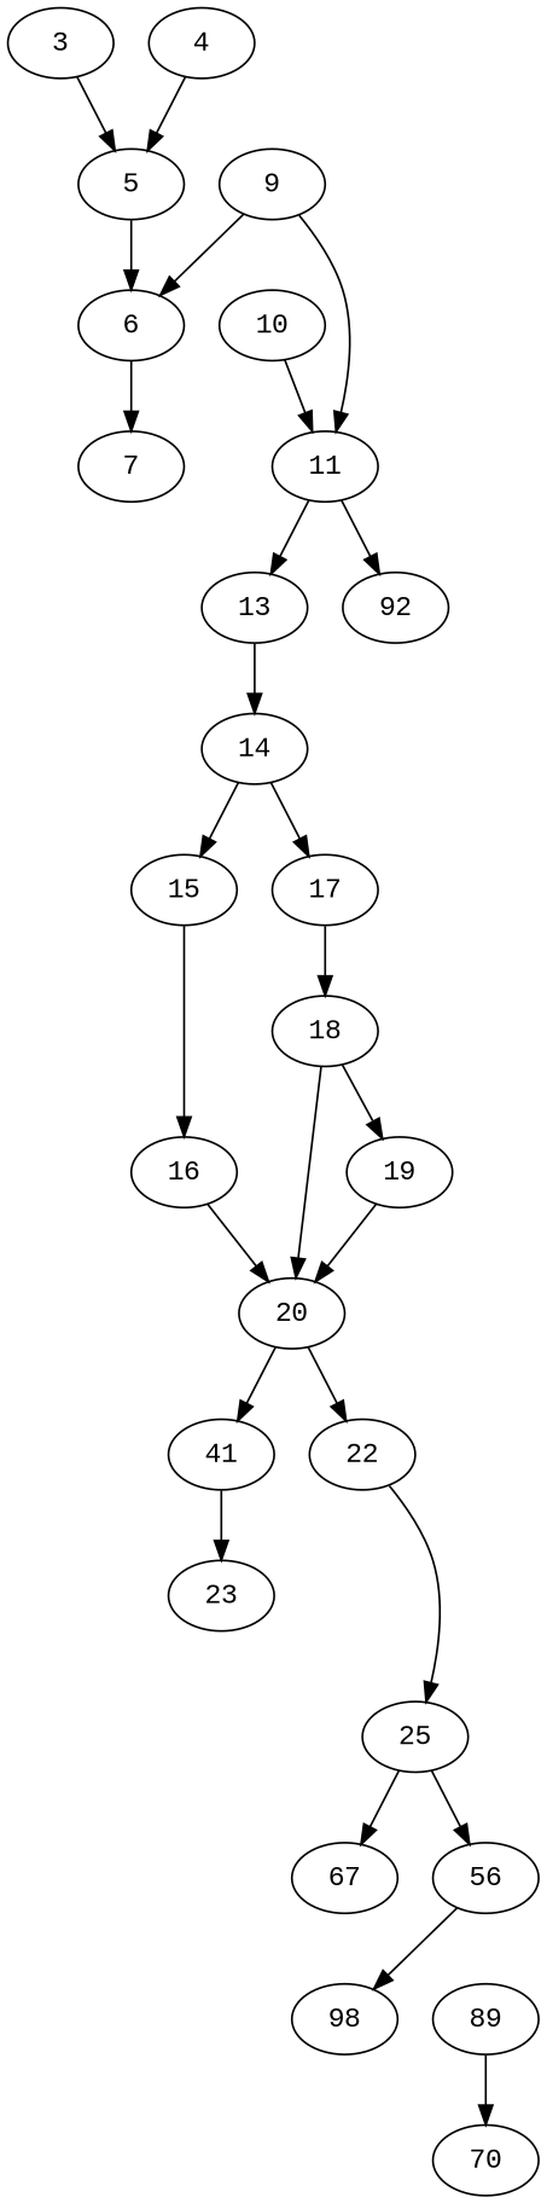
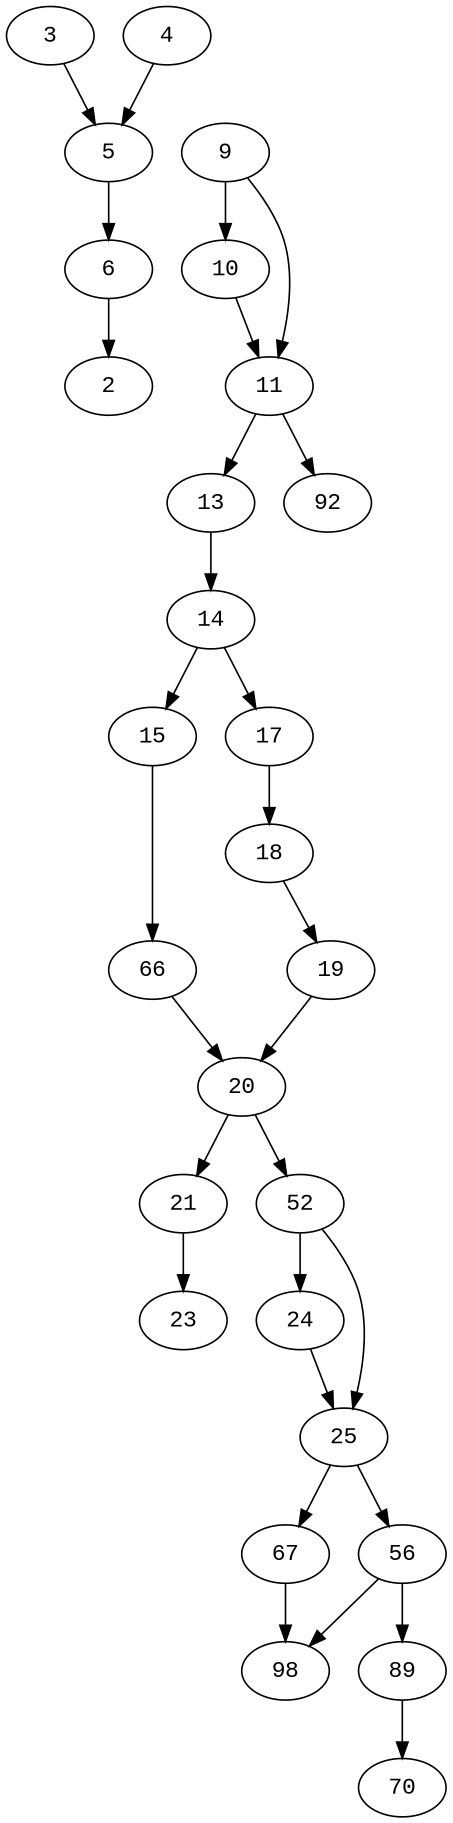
  digraph {
    fontname="Liberation Mono"
    node [alpha=0.11 fontname="Liberation Mono"]
    edge [fontname="Liberation Mono"]
    3 [alpha=0.17 expect_size=20308992]
    5 [expect_size=34097152]
    4 [alpha=0.10 expect_size=8492032]
    6 [alpha=0.12 expect_size=34782208]
-   7 [alpha=0.15 expect_size=18736128]
+   7 [alpha=0.15 expect_size=18736128 label=2]
    9 [alpha=0.17 expect_size=6987776]
    10 [alpha=0.07 expect_size=8851456]
    11 [alpha=0.16 expect_size=35505152]
    13 [alpha=0.08 expect_size=25334784]
    n10 [alpha=0.05 expect_size=15956992 label=92]
    14 [alpha=0.03 expect_size=17942528]
    15 [alpha=0.04 expect_size=40496128]
    17 [alpha=0.14 expect_size=48459776]
-   16 [alpha=0.13 expect_size=19911680]
+   16 [alpha=0.13 expect_size=19911680 label=66]
    20 [alpha=0.06 expect_size=43199488]
    18 [alpha=0.12 expect_size=37488640]
    19 [alpha=0.10 expect_size=49328128]
-   21 [expect_size=13601792 label=41]
-   22 [alpha=0.18 expect_size=51542016]
+   21 [expect_size=13601792]
+   22 [alpha=0.18 expect_size=51542016 label=52]
    23 [alpha=0.10 expect_size=16263168]
+   24 [alpha=0.05 expect_size=35517440]
    25 [expect_size=42731520]
    n23 [alpha=0.10 expect_size=51823616 label=56]
    n24 [alpha=0.15 expect_size=35732480 label=67]
    n25 [alpha=0.06 expect_size=20662272 label=98]
    n26 [alpha=0.17 expect_size=49946624 label=89]
    n27 [expect_size=26169344 label=70]
    3 -> 5
    5 -> 6
    4 -> 5
    6 -> 7
-   9 -> 6
+   9 -> 10
    9 -> 11
    10 -> 11
    11 -> 13
    11 -> n10
    13 -> 14
    14 -> 15
    14 -> 17
    15 -> 16
    17 -> 18
    16 -> 20
    20 -> 21
    20 -> 22
-   18 -> 20
    18 -> 19
    19 -> 20
    21 -> 23
+   22 -> 24
    22 -> 25
+   24 -> 25
    25 -> n23
    25 -> n24
    n23 -> n25
+   n23 -> n26
+   n24 -> n25
    n26 -> n27
  }
